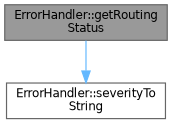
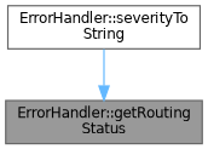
  digraph {
    rankdir=TB
    node [fontname=Helvetica fontsize=10 shape=box style=filled]
    n1 [color=gray40 fillcolor=grey60 fontcolor=black height=0.2 label="ErrorHandler::getRouting\lStatus" width=0.4]
    n2 [color=grey40 fillcolor=white height=0.2 label="ErrorHandler::severityTo\lString" width=0.4]
-   n1 -> n2 [color=steelblue1 fontname=Helvetica fontsize=10 labelfontname=Helvetica labelfontsize=10 style=solid]
+   n2 -> n1 [color=steelblue1 fontname=Helvetica fontsize=10 labelfontname=Helvetica labelfontsize=10 style=solid]
  }
